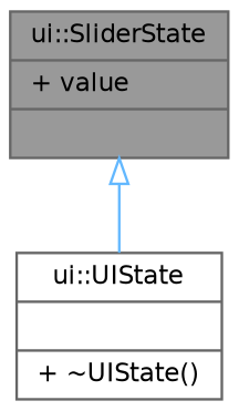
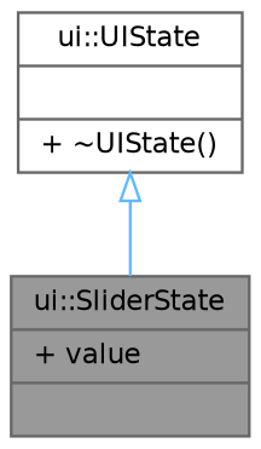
  digraph {
    node [color=gray40 fontname=Helvetica fontsize=10 shape=record style=filled]
    n1 [fillcolor=grey60 fontcolor=black height=0.2 label="{ui::SliderState\n|+ value\l|}" width=0.4]
    n2 [fillcolor=white height=0.2 label="{ui::UIState\n||+ ~UIState()\l}" width=0.4]
-   n1 -> n2 [arrowtail=onormal color=steelblue1 dir=back fontname=Helvetica fontsize=10 labelfontname=Helvetica labelfontsize=10 style=solid]
+   n2 -> n1 [arrowtail=onormal color=steelblue1 dir=back fontname=Helvetica fontsize=10 labelfontname=Helvetica labelfontsize=10 style=solid]
  }
